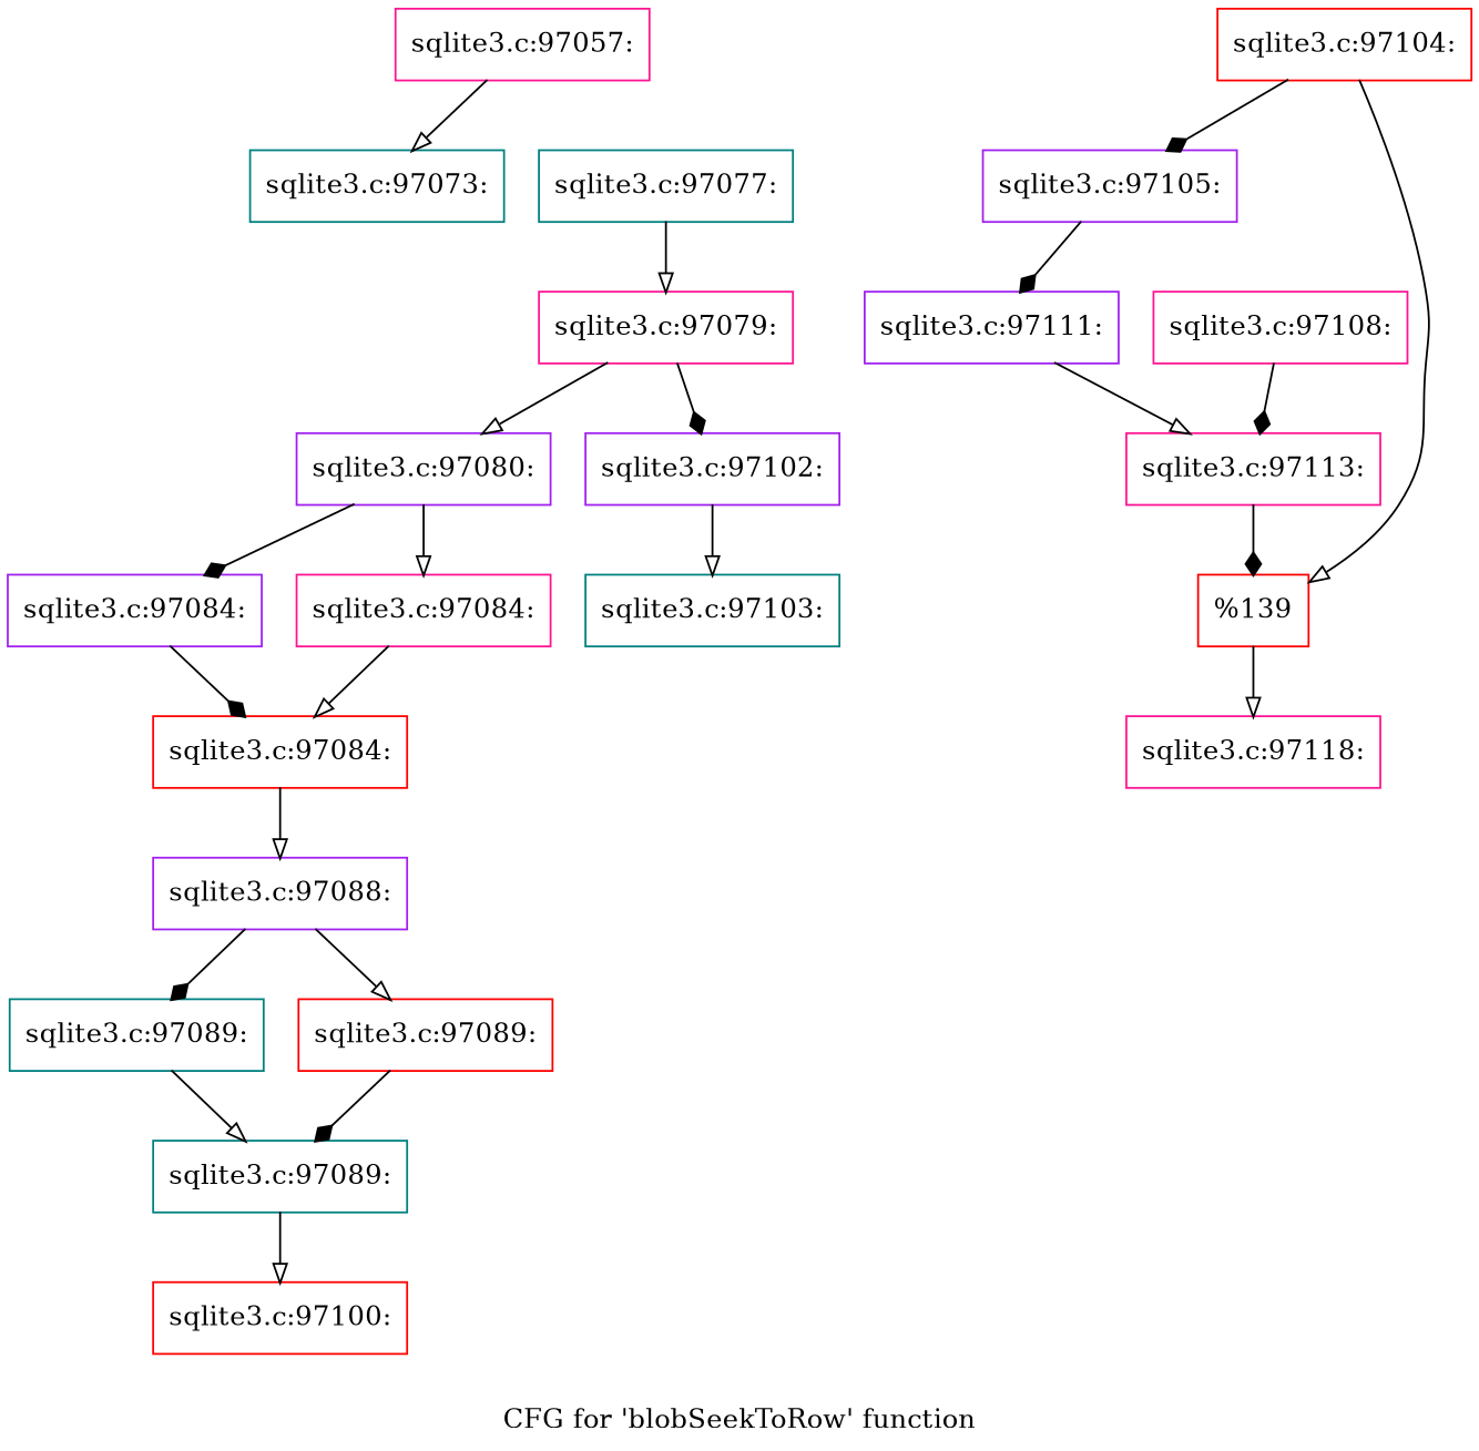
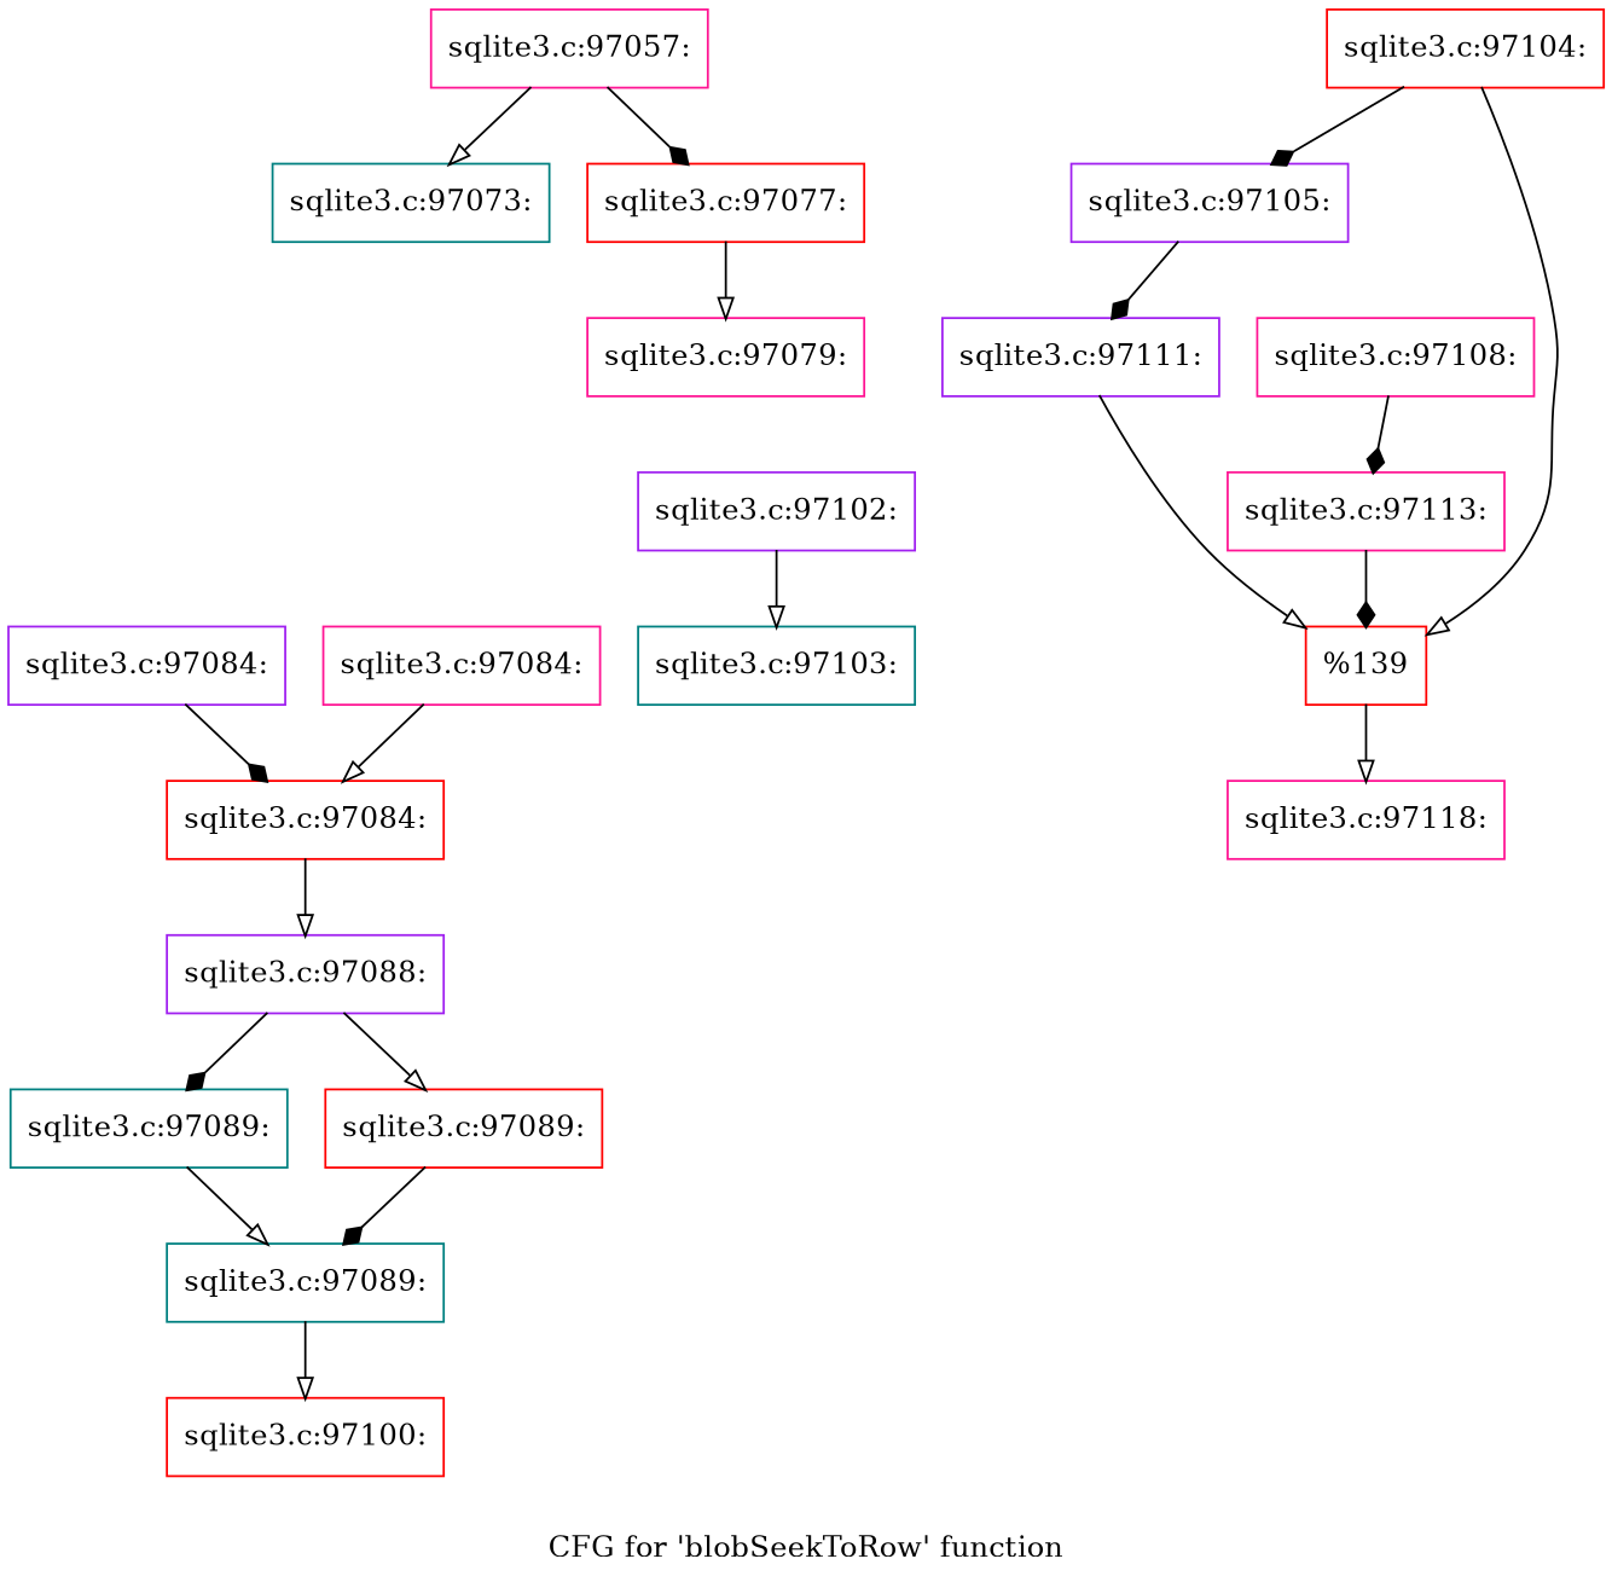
  digraph {
    label="CFG for 'blobSeekToRow' function"
    node [color=deeppink shape=record]
    edge [arrowhead=onormal]
    n1 [label="{sqlite3.c:97057:}"]
    n2 [color=teal label="{sqlite3.c:97073:}"]
-   n3 [color=teal label="{sqlite3.c:97077:}"]
+   n3 [color=red label="{sqlite3.c:97077:}"]
    n4 [label="{sqlite3.c:97079:}"]
-   n5 [color=purple label="{sqlite3.c:97080:}"]
    n6 [color=purple label="{sqlite3.c:97102:}"]
    n7 [color=purple label="{sqlite3.c:97084:}"]
    n8 [label="{sqlite3.c:97084:}"]
    n9 [color=teal label="{sqlite3.c:97103:}"]
    n10 [color=red label="{sqlite3.c:97084:}"]
    n11 [color=red label="{sqlite3.c:97104:}"]
    n12 [color=purple label="{sqlite3.c:97105:}"]
    n13 [color=red label="{%139}"]
    n14 [color=purple label="{sqlite3.c:97088:}"]
    n15 [color=teal label="{sqlite3.c:97089:}"]
    n16 [color=red label="{sqlite3.c:97089:}"]
    n17 [color=teal label="{sqlite3.c:97089:}"]
    n18 [color=red label="{sqlite3.c:97100:}"]
    n19 [label="{sqlite3.c:97118:}"]
    n20 [color=purple label="{sqlite3.c:97111:}"]
    n21 [label="{sqlite3.c:97108:}"]
    n22 [label="{sqlite3.c:97113:}"]
    n1 -> n2
+   n1 -> n3 [arrowhead=diamond]
    n3 -> n4
-   n4 -> n5
-   n4 -> n6 [arrowhead=diamond]
-   n5 -> n7 [arrowhead=diamond]
-   n5 -> n8
    n6 -> n9
    n7 -> n10 [arrowhead=diamond]
    n8 -> n10
    n10 -> n14
    n11 -> n12 [arrowhead=diamond]
    n11 -> n13
    n12 -> n20 [arrowhead=diamond]
    n13 -> n19
    n14 -> n15 [arrowhead=diamond]
    n14 -> n16
    n15 -> n17
    n16 -> n17 [arrowhead=diamond]
    n17 -> n18
-   n20 -> n22
+   n20 -> n13
    n21 -> n22 [arrowhead=diamond]
    n22 -> n13 [arrowhead=diamond]
  }
